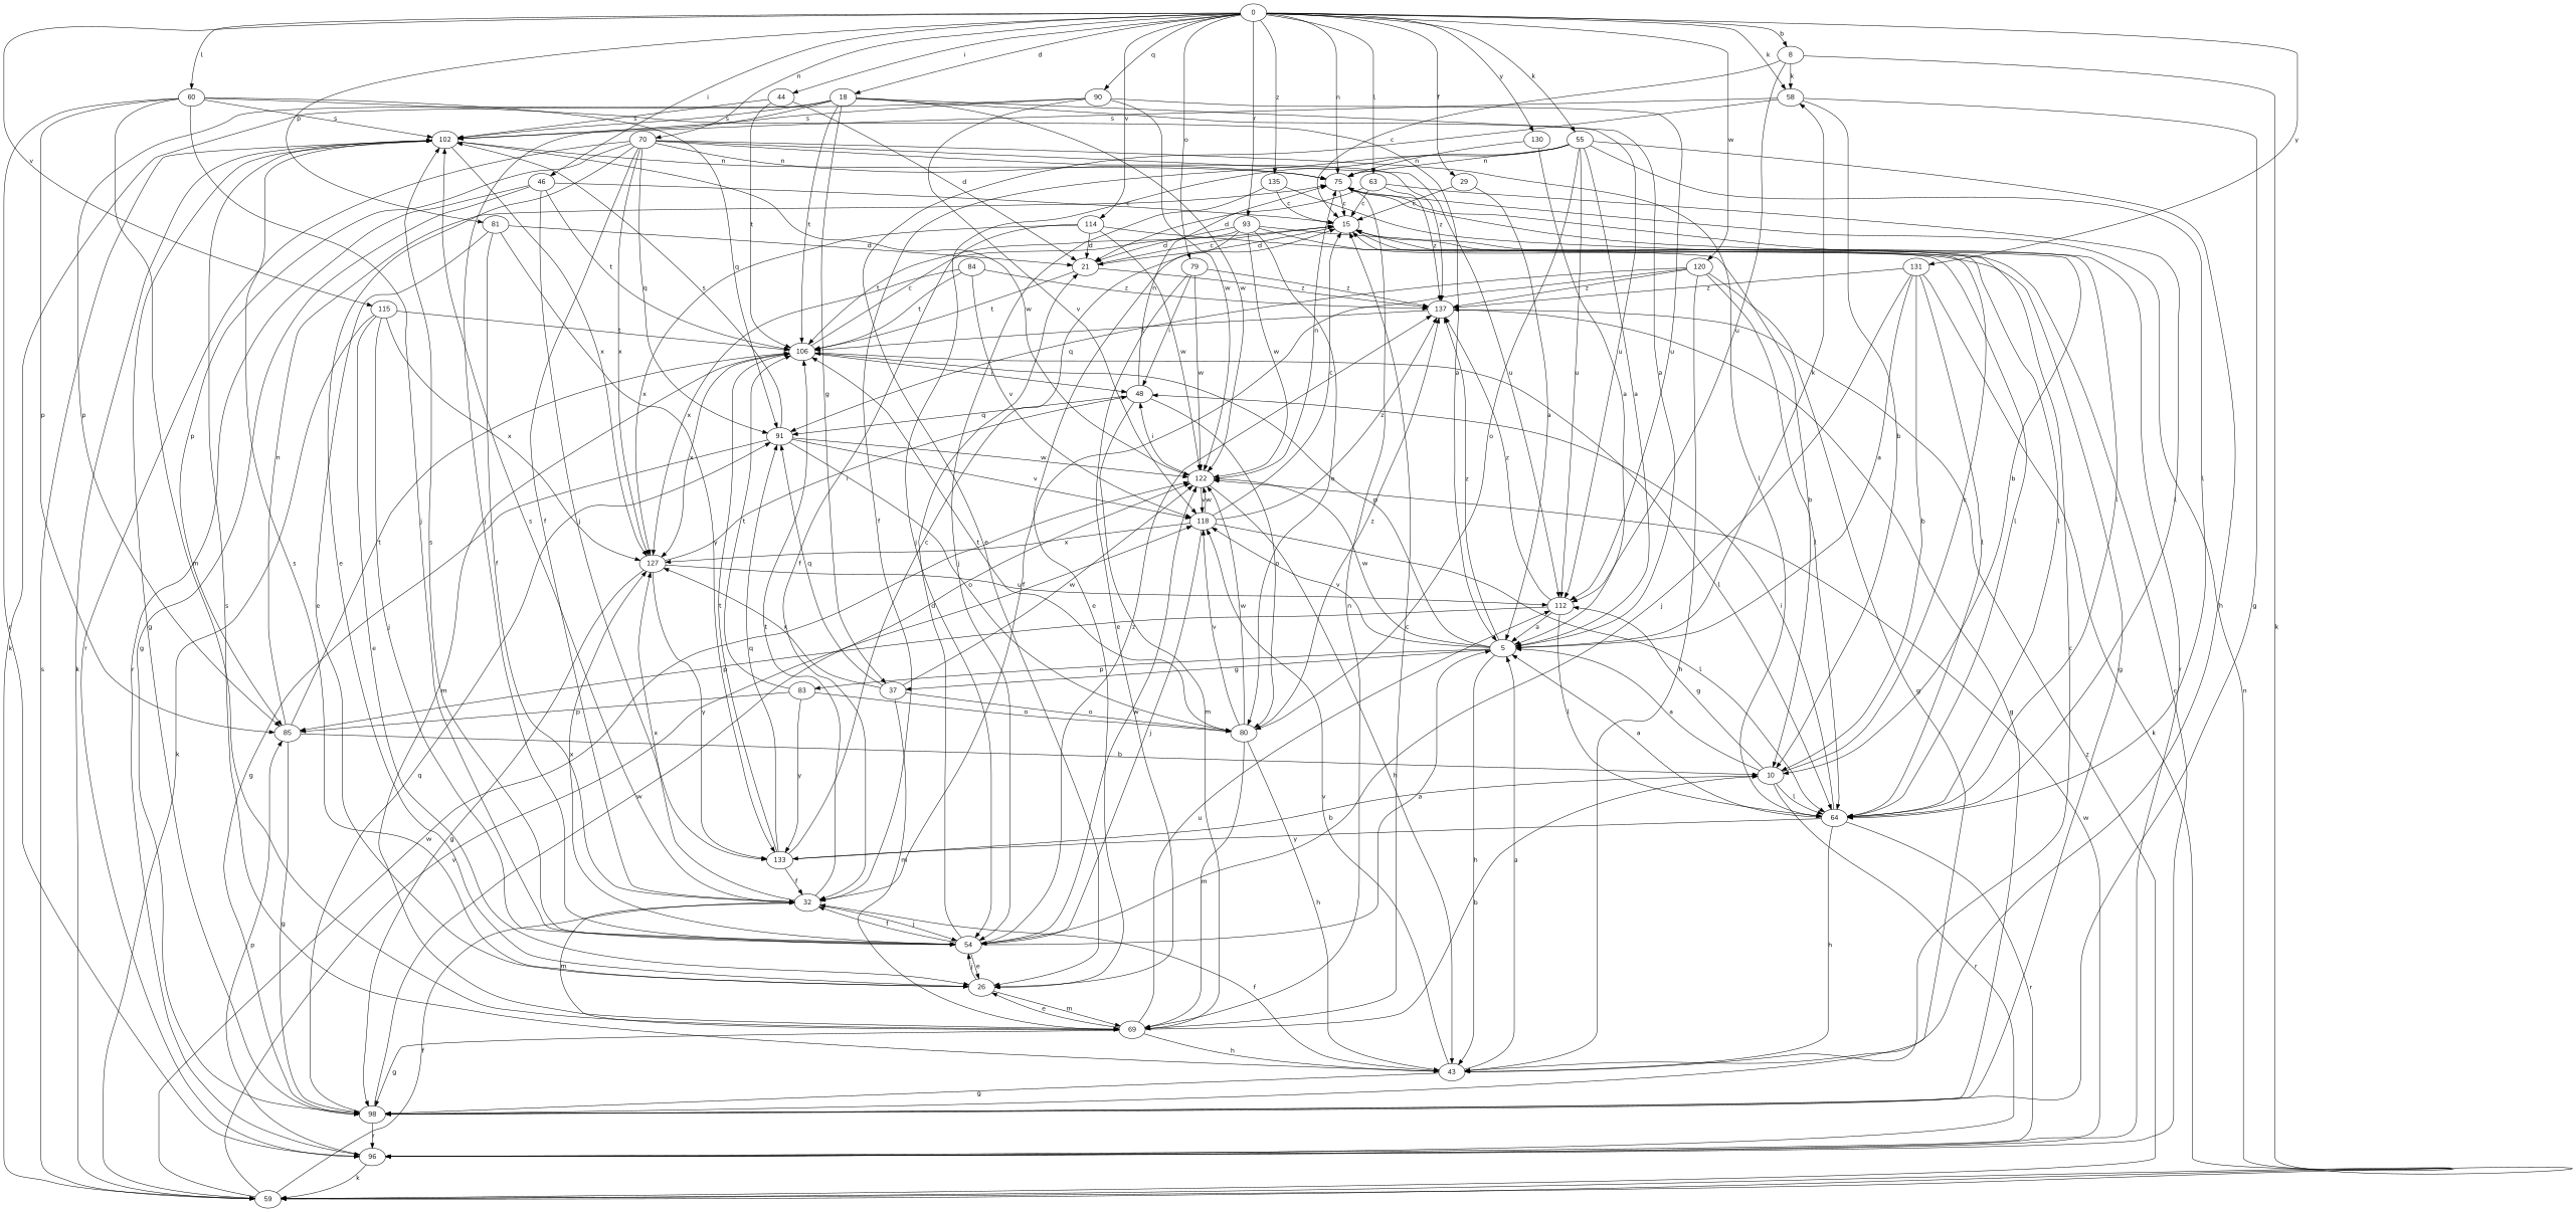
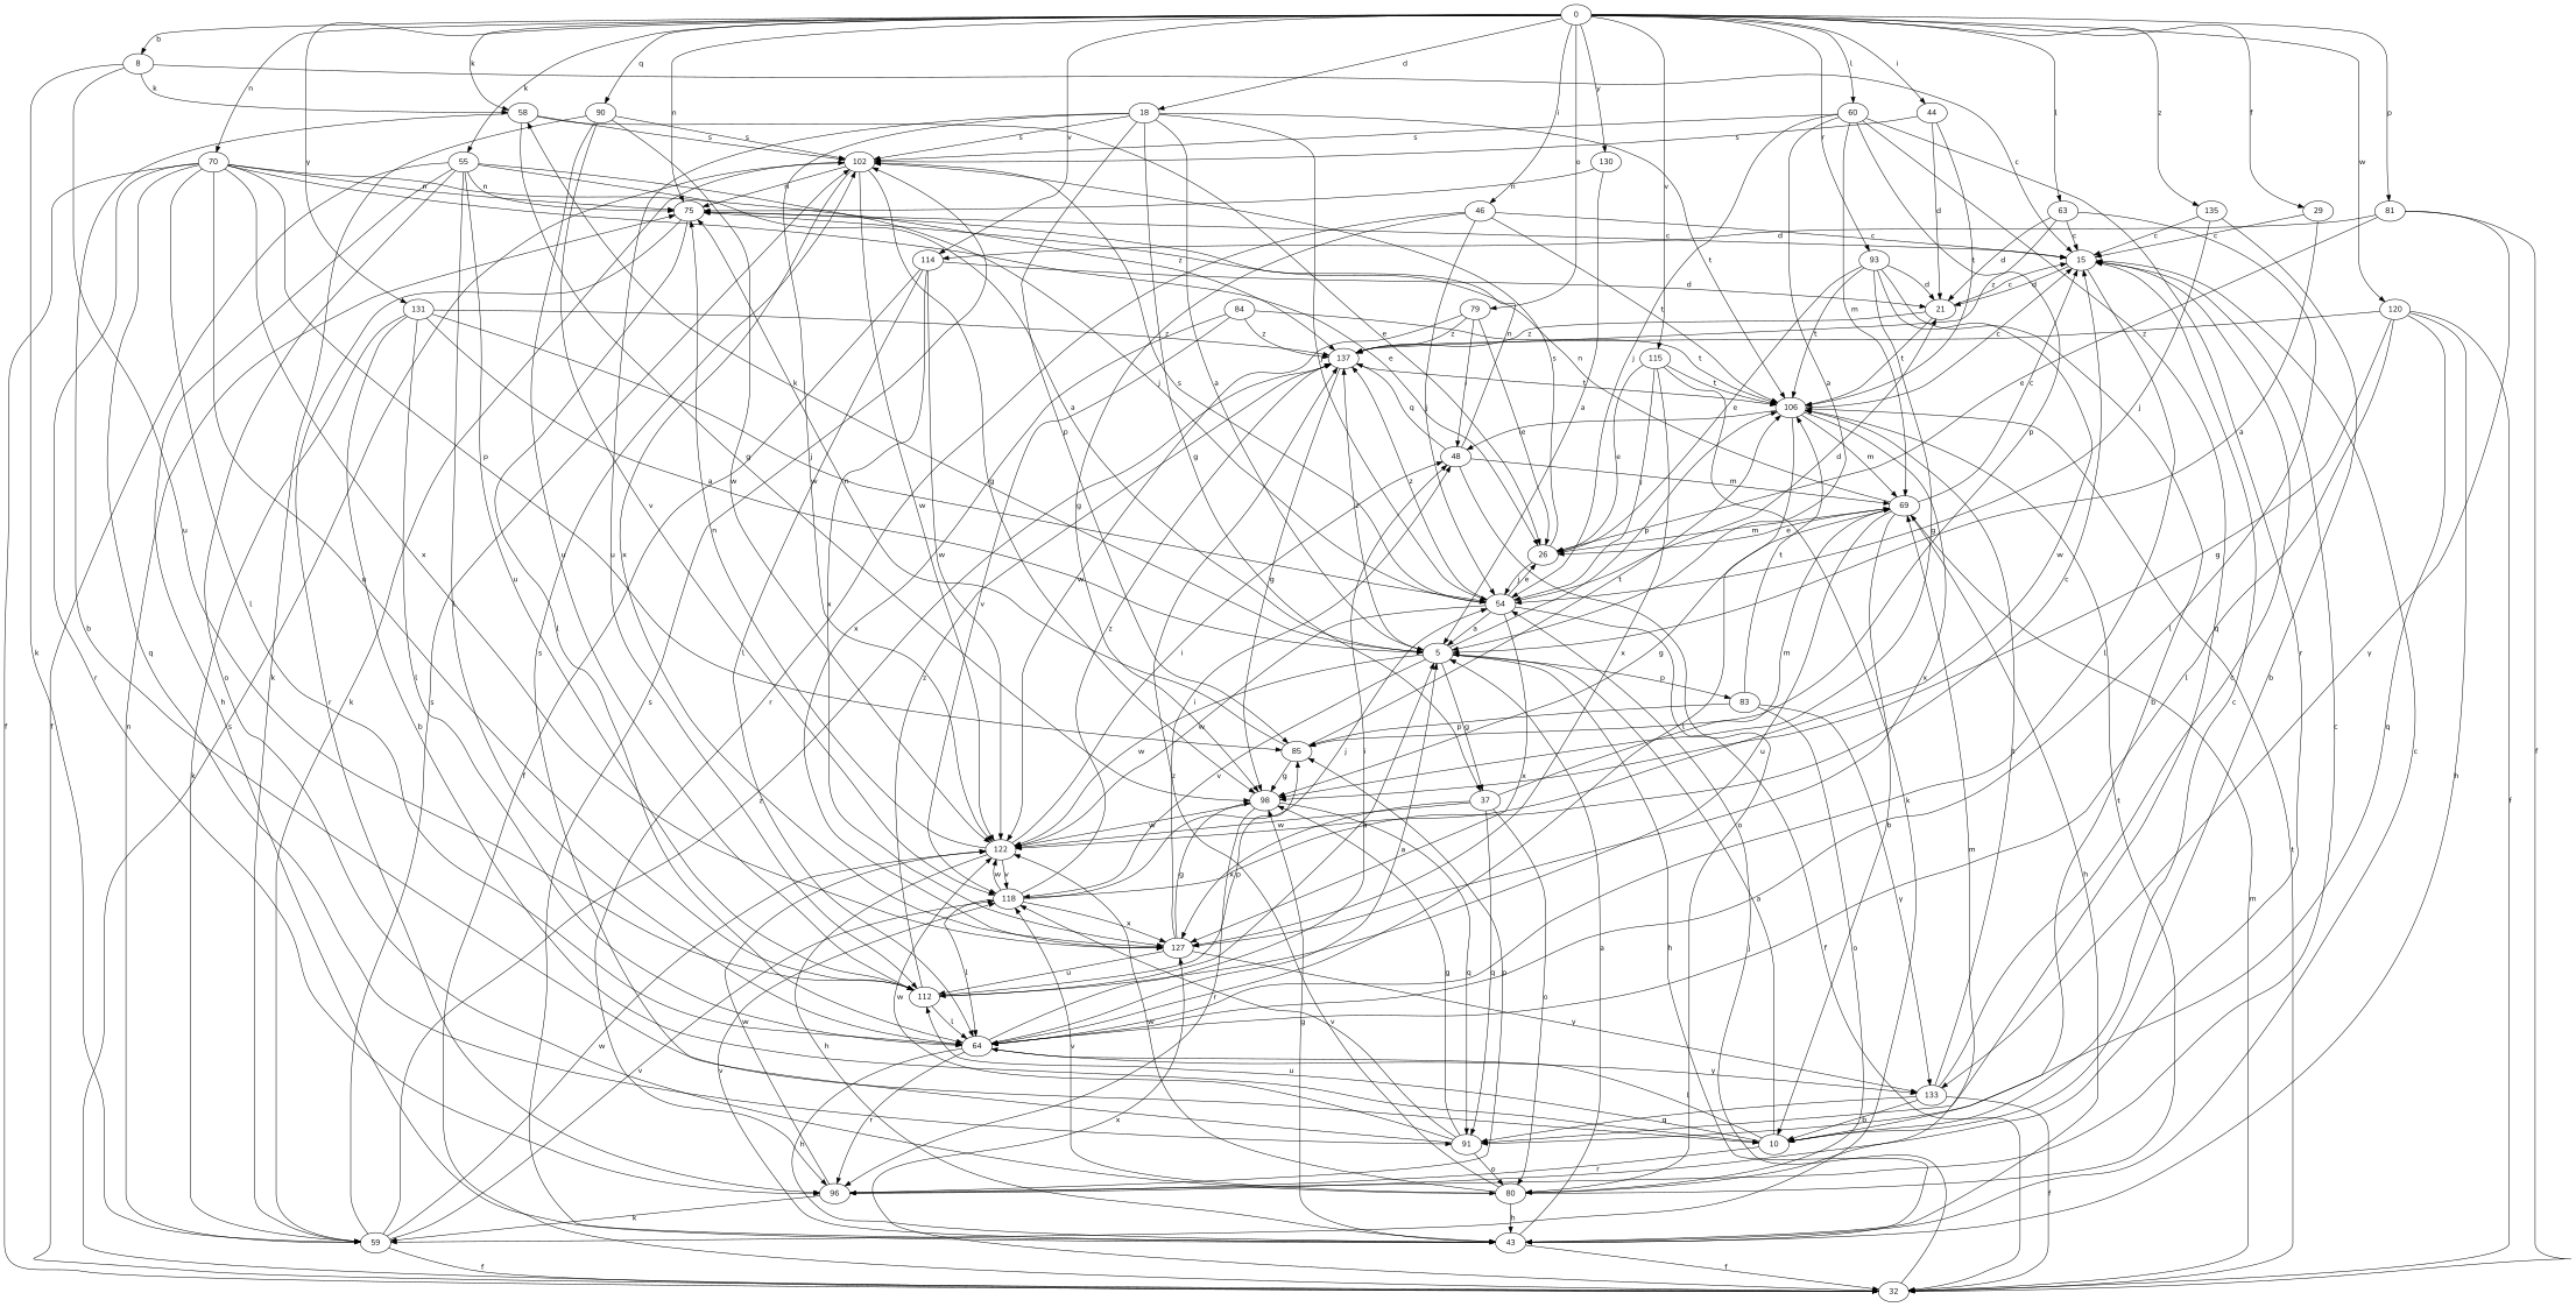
  strict digraph {
    fontname=Nunito
    node [fontname=Nunito]
    edge [fontname=Nunito]
    0
    8
    18
    29
    44
    46
    55
    58
    60
    63
    70
    75
    79
    81
    90
    93
    114
    115
    120
    130
    131
    135
    15
    59
    112
    5
    37
    122
    54
    85
    102
    106
    21
    96
    n35 [label=98]
    43
    64
    80
    32
    10
    26
    69
    91
    137
    127
    48
    133
    118
    83
    84
    0 -> 8 [label=b]
    0 -> 18 [label=d]
    0 -> 29 [label=f]
    0 -> 44 [label=i]
    0 -> 46 [label=i]
    0 -> 55 [label=k]
    0 -> 58 [label=k]
    0 -> 60 [label=l]
    0 -> 63 [label=l]
    0 -> 70 [label=n]
    0 -> 75 [label=n]
    0 -> 79 [label=o]
    0 -> 81 [label=p]
    0 -> 90 [label=q]
    0 -> 93 [label=r]
    0 -> 114 [label=v]
    0 -> 115 [label=v]
    0 -> 120 [label=w]
    0 -> 130 [label=y]
    0 -> 131 [label=y]
    0 -> 135 [label=z]
    8 -> 58 [label=k]
    8 -> 15 [label=c]
    8 -> 59 [label=k]
    8 -> 112 [label=u]
    18 -> 112 [label=u]
    18 -> 5 [label=a]
    18 -> 37 [label=g]
    18 -> 122 [label=w]
    18 -> 54 [label=j]
    18 -> 85 [label=p]
    18 -> 102 [label=s]
    18 -> 106 [label=t]
    29 -> 15 [label=c]
    29 -> 5 [label=a]
    44 -> 102 [label=s]
    44 -> 106 [label=t]
    44 -> 21 [label=d]
    46 -> 15 [label=c]
-   46 -> 133 [label=j]
+   46 -> 54 [label=j]
    46 -> 106 [label=t]
    46 -> 96 [label=r]
    46 -> n35 [label=g]
    55 -> 75 [label=n]
    55 -> 112 [label=u]
    55 -> 5 [label=a]
    55 -> 54 [label=j]
    55 -> 43 [label=h]
    55 -> 64 [label=l]
    55 -> 80 [label=o]
    55 -> 32 [label=f]
    58 -> 102 [label=s]
    58 -> n35 [label=g]
    58 -> 10 [label=b]
    58 -> 26 [label=e]
    60 -> 5 [label=a]
    60 -> 54 [label=j]
    60 -> 85 [label=p]
    60 -> 102 [label=s]
    60 -> 96 [label=r]
    60 -> 69 [label=m]
    60 -> 91 [label=q]
    63 -> 15 [label=c]
    63 -> 21 [label=d]
    63 -> 64 [label=l]
    63 -> 137 [label=z]
    70 -> 75 [label=n]
    70 -> 112 [label=u]
    70 -> 85 [label=p]
    70 -> 96 [label=r]
    70 -> 64 [label=l]
    70 -> 32 [label=f]
    70 -> 26 [label=e]
    70 -> 91 [label=q]
    70 -> 137 [label=z]
    70 -> 127 [label=x]
    75 -> 15 [label=c]
    75 -> 96 [label=r]
    75 -> 64 [label=l]
    79 -> 122 [label=w]
    79 -> 26 [label=e]
    79 -> 137 [label=z]
    79 -> 48 [label=i]
-   81 -> 21 [label=d]
+   81 -> 114 [label=d]
    81 -> 32 [label=f]
    81 -> 26 [label=e]
    81 -> 133 [label=y]
    90 -> 59 [label=k]
    90 -> 112 [label=u]
    90 -> 122 [label=w]
    90 -> 102 [label=s]
    90 -> 118 [label=v]
    93 -> 122 [label=w]
    93 -> 106 [label=t]
    93 -> 21 [label=d]
    93 -> n35 [label=g]
-   93 -> 80 [label=o]
    93 -> 10 [label=b]
    93 -> 26 [label=e]
    114 -> 122 [label=w]
    114 -> 21 [label=d]
    114 -> 64 [label=l]
    114 -> 32 [label=f]
    114 -> 127 [label=x]
    115 -> 59 [label=k]
    115 -> 54 [label=j]
    115 -> 106 [label=t]
    115 -> 26 [label=e]
    115 -> 127 [label=x]
    120 -> n35 [label=g]
    120 -> 43 [label=h]
    120 -> 64 [label=l]
    120 -> 32 [label=f]
    120 -> 91 [label=q]
    120 -> 137 [label=z]
    130 -> 75 [label=n]
    130 -> 5 [label=a]
    131 -> 59 [label=k]
    131 -> 5 [label=a]
    131 -> 54 [label=j]
    131 -> 64 [label=l]
    131 -> 10 [label=b]
    131 -> 137 [label=z]
    135 -> 15 [label=c]
    135 -> 54 [label=j]
    135 -> 10 [label=b]
    15 -> 21 [label=d]
    15 -> 64 [label=l]
    59 -> 75 [label=n]
    59 -> 122 [label=w]
    59 -> 102 [label=s]
    59 -> 32 [label=f]
    59 -> 137 [label=z]
    59 -> 118 [label=v]
    112 -> 5 [label=a]
    112 -> 85 [label=p]
    112 -> 64 [label=l]
    112 -> 137 [label=z]
    5 -> 58 [label=k]
    5 -> 37 [label=g]
    5 -> 122 [label=w]
    5 -> 106 [label=p]
    5 -> 43 [label=h]
    5 -> 137 [label=z]
    5 -> 118 [label=v]
    5 -> 83 [label=p]
    37 -> 122 [label=w]
    37 -> 80 [label=o]
    37 -> 69 [label=m]
    37 -> 91 [label=q]
    37 -> 127 [label=x]
    122 -> 75 [label=n]
    122 -> 43 [label=h]
    122 -> 48 [label=i]
    122 -> 118 [label=v]
    54 -> 5 [label=a]
    54 -> 122 [label=w]
    54 -> 102 [label=s]
    54 -> 21 [label=d]
    54 -> 32 [label=f]
    54 -> 26 [label=e]
    54 -> 137 [label=z]
    54 -> 127 [label=x]
    85 -> 75 [label=n]
    85 -> 106 [label=t]
    85 -> n35 [label=g]
-   85 -> 10 [label=b]
    102 -> 75 [label=n]
    102 -> 59 [label=k]
    102 -> 122 [label=w]
    102 -> n35 [label=g]
    102 -> 127 [label=x]
    106 -> 15 [label=c]
    106 -> 64 [label=l]
    106 -> 69 [label=m]
    106 -> 127 [label=x]
    106 -> 48 [label=i]
    21 -> 15 [label=c]
    21 -> 106 [label=t]
    21 -> 137 [label=z]
    96 -> 15 [label=c]
    96 -> 59 [label=k]
    96 -> 122 [label=w]
    96 -> 85 [label=p]
    n35 -> 122 [label=w]
    n35 -> 96 [label=r]
    n35 -> 91 [label=q]
    43 -> 15 [label=c]
    43 -> 5 [label=a]
    43 -> 102 [label=s]
    43 -> n35 [label=g]
    43 -> 32 [label=f]
    43 -> 118 [label=v]
    64 -> 5 [label=a]
    64 -> 96 [label=r]
    64 -> 43 [label=h]
    64 -> 48 [label=i]
    64 -> 133 [label=y]
    80 -> 122 [label=w]
    80 -> 106 [label=t]
    80 -> 43 [label=h]
    80 -> 69 [label=m]
    80 -> 137 [label=z]
    80 -> 118 [label=v]
    32 -> 54 [label=j]
    32 -> 102 [label=s]
    32 -> 106 [label=t]
    32 -> 69 [label=m]
    32 -> 127 [label=x]
    10 -> 15 [label=c]
-   10 -> 112 [label=g]
+   10 -> 112 [label=u]
    10 -> 5 [label=a]
    10 -> 96 [label=r]
    10 -> 64 [label=l]
    26 -> 54 [label=j]
    26 -> 102 [label=s]
    26 -> 69 [label=m]
    69 -> 75 [label=n]
    69 -> 15 [label=c]
    69 -> 112 [label=u]
    69 -> n35 [label=g]
    69 -> 43 [label=h]
    69 -> 10 [label=b]
    69 -> 26 [label=e]
    91 -> 122 [label=w]
    91 -> 102 [label=s]
    91 -> n35 [label=g]
    91 -> 80 [label=o]
    91 -> 118 [label=v]
    137 -> 106 [label=t]
    137 -> n35 [label=g]
    127 -> 112 [label=u]
    127 -> n35 [label=g]
    127 -> 48 [label=i]
    127 -> 133 [label=y]
    48 -> 75 [label=n]
    48 -> 80 [label=o]
    48 -> 69 [label=m]
-   48 -> 91 [label=q]
+   48 -> 137 [label=q]
    133 -> 15 [label=c]
    133 -> 106 [label=t]
    133 -> 32 [label=f]
    133 -> 10 [label=b]
    133 -> 91 [label=q]
    118 -> 15 [label=c]
    118 -> 122 [label=w]
    118 -> 54 [label=j]
    118 -> 64 [label=l]
    118 -> 137 [label=z]
    118 -> 127 [label=x]
    83 -> 85 [label=p]
    83 -> 106 [label=t]
    83 -> 80 [label=o]
    83 -> 133 [label=y]
    84 -> 106 [label=t]
    84 -> 137 [label=z]
    84 -> 127 [label=x]
    84 -> 118 [label=v]
  }
